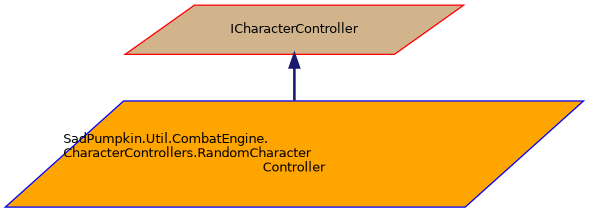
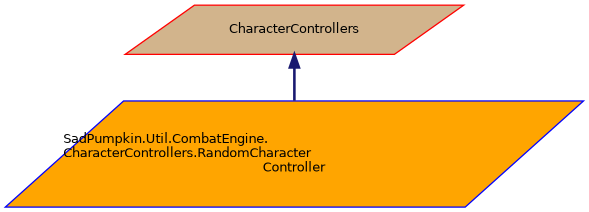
  digraph {
    node [fontname=Helvetica fontsize=10 shape=parallelogram style=filled]
    n1 [color=blue fillcolor=orange fontcolor=black height=0.2 label="SadPumpkin.Util.CombatEngine.\lCharacterControllers.RandomCharacter\lController" width=0.4]
-   n2 [color=red fillcolor=tan height=0.2 label=ICharacterController width=0.4]
+   n2 [color=red fillcolor=tan height=0.2 label=CharacterControllers width=0.4]
    n2 -> n1 [color=midnightblue dir=back fontname=Helvetica fontsize=10 labelfontname=Helvetica labelfontsize=10 style=bold]
  }
